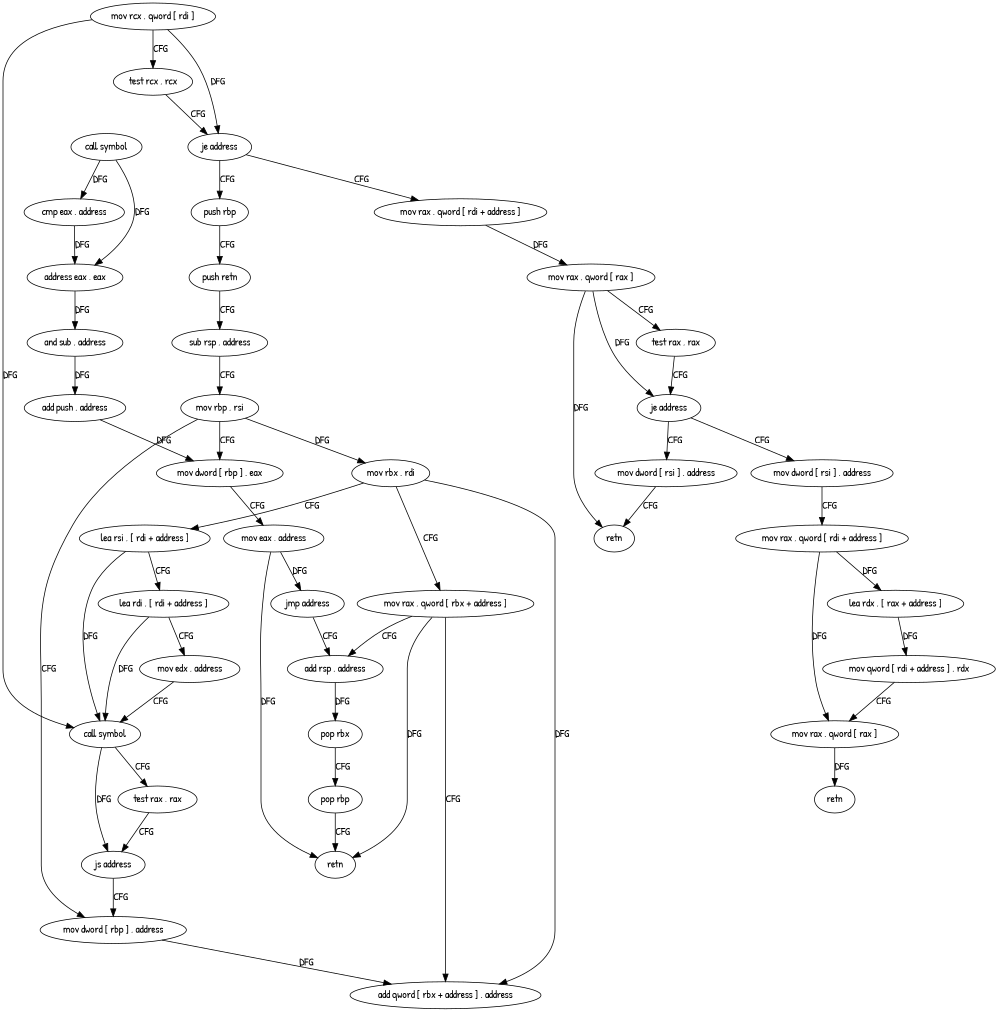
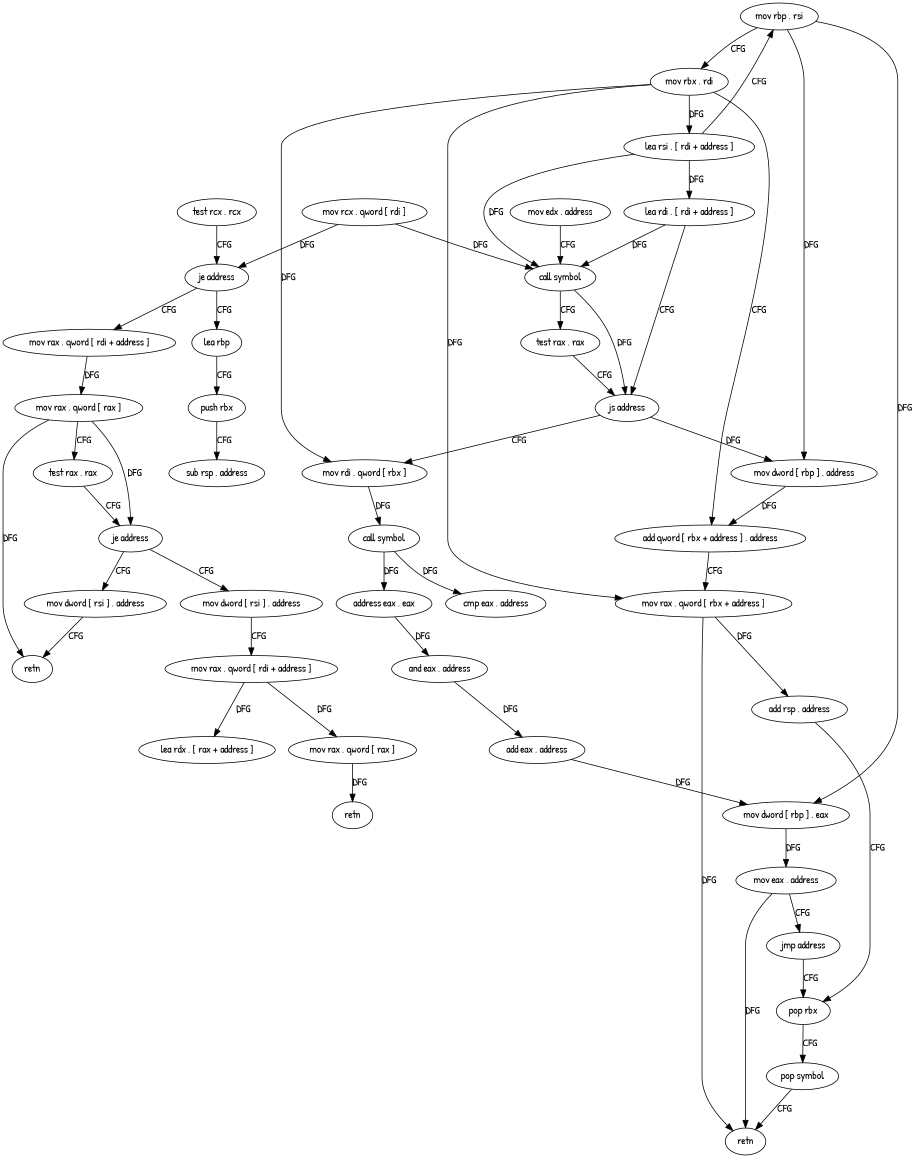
  digraph {
    fontname="Patrick Hand"
    node [fontname="Patrick Hand"]
    edge [fontname="Patrick Hand"]
    n1 [label="mov rcx , qword [ rdi ]"]
    n2 [label="test rcx , rcx"]
    n3 [label="je address"]
    n4 [label="call symbol"]
    n5 [label="mov rax , qword [ rdi + address ]"]
-   n6 [label="push rbp"]
+   n6 [label="lea rbp"]
    n7 [label="test rax , rax"]
    n8 [label="js address"]
    n9 [label="mov rax , qword [ rax ]"]
-   n10 [label="push retn"]
+   n10 [label="push rbx"]
    n11 [label="test rax , rax"]
    n12 [label="je address"]
    n13 [label=retn]
    n14 [label="sub rsp , address"]
    n15 [label="mov dword [ rsi ] , address"]
    n16 [label="mov dword [ rsi ] , address"]
    n17 [label="mov rax , qword [ rdi + address ]"]
    n18 [label="lea rdx , [ rax + address ]"]
    n19 [label="mov rax , qword [ rax ]"]
    n20 [label="mov rbp , rsi"]
    n21 [label="mov rbx , rdi"]
    n22 [label="mov dword [ rbp ] , address"]
    n23 [label="mov dword [ rbp ] , eax"]
    n24 [label="lea rsi , [ rdi + address ]"]
+   n25 [label="mov rdi , qword [ rbx ]"]
    n26 [label="add qword [ rbx + address ] , address"]
    n27 [label="mov rax , qword [ rbx + address ]"]
    n28 [label="mov eax , address"]
    n29 [label="lea rdi , [ rdi + address ]"]
    n30 [label="call symbol"]
    n31 [label=retn]
    n32 [label="add rsp , address"]
    n33 [label="mov edx , address"]
    n34 [label="cmp eax , address"]
    n35 [label="address eax , eax"]
-   n36 [label="mov qword [ rdi + address ] , rdx"]
    n37 [label=retn]
-   n38 [label="and sub , address"]
-   n39 [label="add push , address"]
+   n38 [label="and eax , address"]
+   n39 [label="add eax , address"]
    n40 [label="jmp address"]
    n41 [label="pop rbx"]
-   n42 [label="pop rbp"]
-   n1 -> n2 [label=CFG]
+   n42 [label="pop symbol"]
    n1 -> n3 [label=DFG]
    n1 -> n4 [label=DFG]
    n2 -> n3 [label=CFG]
    n3 -> n5 [label=CFG]
    n3 -> n6 [label=CFG]
    n4 -> n7 [label=CFG]
    n4 -> n8 [label=DFG]
    n5 -> n9 [label=DFG]
    n6 -> n10 [label=CFG]
    n7 -> n8 [label=CFG]
-   n8 -> n22 [label=CFG]
+   n8 -> n22 [label=DFG]
+   n8 -> n25 [label=CFG]
    n9 -> n11 [label=CFG]
    n9 -> n12 [label=DFG]
    n9 -> n13 [label=DFG]
    n10 -> n14 [label=CFG]
    n11 -> n12 [label=CFG]
    n12 -> n15 [label=CFG]
    n12 -> n16 [label=CFG]
-   n14 -> n20 [label=CFG]
+   n24 -> n20 [label=CFG]
    n15 -> n13 [label=CFG]
    n16 -> n17 [label=CFG]
    n17 -> n18 [label=DFG]
    n17 -> n19 [label=DFG]
-   n18 -> n36 [label=DFG]
    n19 -> n37 [label=DFG]
-   n20 -> n21 [label=DFG]
-   n20 -> n22 [label=CFG]
-   n20 -> n23 [label=CFG]
-   n21 -> n24 [label=CFG]
-   n21 -> n26 [label=DFG]
-   n21 -> n27 [label=CFG]
+   n20 -> n21 [label=CFG]
+   n20 -> n22 [label=DFG]
+   n20 -> n23 [label=DFG]
+   n21 -> n24 [label=DFG]
+   n21 -> n25 [label=DFG]
+   n21 -> n26 [label=CFG]
+   n21 -> n27 [label=DFG]
    n22 -> n26 [label=DFG]
-   n23 -> n28 [label=CFG]
+   n23 -> n28 [label=DFG]
    n24 -> n4 [label=DFG]
-   n24 -> n29 [label=CFG]
-   n27 -> n26 [label=CFG]
+   n24 -> n29 [label=DFG]
+   n25 -> n30 [label=DFG]
+   n26 -> n27 [label=CFG]
    n27 -> n31 [label=DFG]
-   n27 -> n32 [label=CFG]
+   n27 -> n32 [label=DFG]
    n28 -> n31 [label=DFG]
-   n28 -> n40 [label=DFG]
+   n28 -> n40 [label=CFG]
    n29 -> n4 [label=DFG]
-   n29 -> n33 [label=CFG]
+   n29 -> n8 [label=CFG]
    n30 -> n34 [label=DFG]
    n30 -> n35 [label=DFG]
-   n32 -> n41 [label=DFG]
+   n32 -> n41 [label=CFG]
    n33 -> n4 [label=CFG]
-   n34 -> n35 [label=DFG]
    n35 -> n38 [label=DFG]
-   n36 -> n19 [label=CFG]
    n38 -> n39 [label=DFG]
    n39 -> n23 [label=DFG]
-   n40 -> n32 [label=CFG]
+   n40 -> n41 [label=CFG]
    n41 -> n42 [label=CFG]
    n42 -> n31 [label=CFG]
  }
